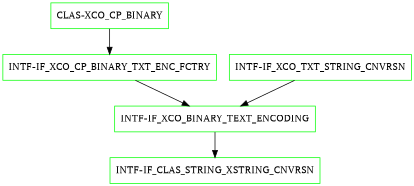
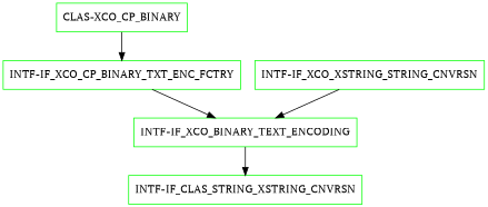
  digraph {
    fontname="PT Serif"
    node [color=green fontname="PT Serif" shape=box]
    edge [fontname="PT Serif"]
    "CLAS-XCO_CP_BINARY"
    "INTF-IF_XCO_CP_BINARY_TXT_ENC_FCTRY"
    "INTF-IF_XCO_BINARY_TEXT_ENCODING"
    n4 [label="INTF-IF_CLAS_STRING_XSTRING_CNVRSN"]
-   "INTF-IF_XCO_XSTRING_STRING_CNVRSN" [label="INTF-IF_XCO_TXT_STRING_CNVRSN"]
+   "INTF-IF_XCO_XSTRING_STRING_CNVRSN"
    "CLAS-XCO_CP_BINARY" -> "INTF-IF_XCO_CP_BINARY_TXT_ENC_FCTRY"
    "INTF-IF_XCO_CP_BINARY_TXT_ENC_FCTRY" -> "INTF-IF_XCO_BINARY_TEXT_ENCODING"
    "INTF-IF_XCO_BINARY_TEXT_ENCODING" -> n4
    "INTF-IF_XCO_XSTRING_STRING_CNVRSN" -> "INTF-IF_XCO_BINARY_TEXT_ENCODING"
  }
